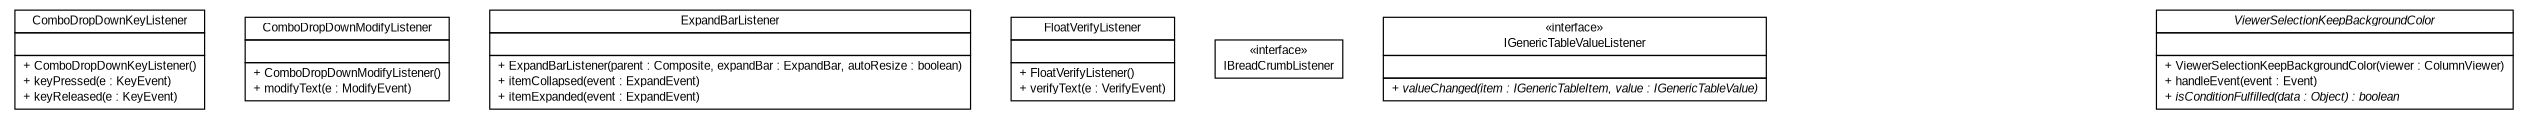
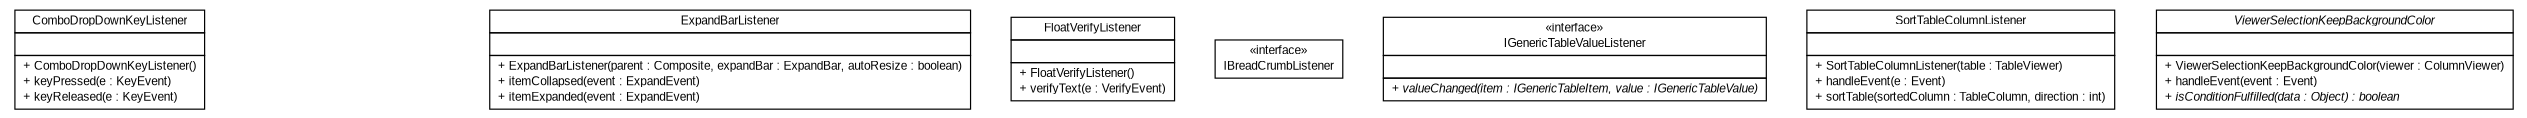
  digraph {
    nodesep=0.25
    ranksep=0.5
    node [fontcolor=black fontname=arial fontsize=10.0 shape=plaintext]
    n1 [label=<<table title="gov.sandia.cf.parts.listeners.ComboDropDownKeyListener" border="0" cellborder="1" cellspacing="0" cellpadding="2" port="p" href="./ComboDropDownKeyListener.html"> 		<tr><td><table border="0" cellspacing="0" cellpadding="1"> <tr><td align="center" balign="center"> ComboDropDownKeyListener </td></tr> 		</table></td></tr> 		<tr><td><table border="0" cellspacing="0" cellpadding="1"> <tr><td align="left" balign="left">  </td></tr> 		</table></td></tr> 		<tr><td><table border="0" cellspacing="0" cellpadding="1"> <tr><td align="left" balign="left"> + ComboDropDownKeyListener() </td></tr> <tr><td align="left" balign="left"> + keyPressed(e : KeyEvent) </td></tr> <tr><td align="left" balign="left"> + keyReleased(e : KeyEvent) </td></tr> 		</table></td></tr> 		</table>>]
-   n2 [label=<<table title="gov.sandia.cf.parts.listeners.ComboDropDownModifyListener" border="0" cellborder="1" cellspacing="0" cellpadding="2" port="p" href="./ComboDropDownModifyListener.html"> 		<tr><td><table border="0" cellspacing="0" cellpadding="1"> <tr><td align="center" balign="center"> ComboDropDownModifyListener </td></tr> 		</table></td></tr> 		<tr><td><table border="0" cellspacing="0" cellpadding="1"> <tr><td align="left" balign="left">  </td></tr> 		</table></td></tr> 		<tr><td><table border="0" cellspacing="0" cellpadding="1"> <tr><td align="left" balign="left"> + ComboDropDownModifyListener() </td></tr> <tr><td align="left" balign="left"> + modifyText(e : ModifyEvent) </td></tr> 		</table></td></tr> 		</table>>]
    n3 [label=<<table title="gov.sandia.cf.parts.listeners.ExpandBarListener" border="0" cellborder="1" cellspacing="0" cellpadding="2" port="p" href="./ExpandBarListener.html"> 		<tr><td><table border="0" cellspacing="0" cellpadding="1"> <tr><td align="center" balign="center"> ExpandBarListener </td></tr> 		</table></td></tr> 		<tr><td><table border="0" cellspacing="0" cellpadding="1"> <tr><td align="left" balign="left">  </td></tr> 		</table></td></tr> 		<tr><td><table border="0" cellspacing="0" cellpadding="1"> <tr><td align="left" balign="left"> + ExpandBarListener(parent : Composite, expandBar : ExpandBar, autoResize : boolean) </td></tr> <tr><td align="left" balign="left"> + itemCollapsed(event : ExpandEvent) </td></tr> <tr><td align="left" balign="left"> + itemExpanded(event : ExpandEvent) </td></tr> 		</table></td></tr> 		</table>>]
    n4 [label=<<table title="gov.sandia.cf.parts.listeners.FloatVerifyListener" border="0" cellborder="1" cellspacing="0" cellpadding="2" port="p" href="./FloatVerifyListener.html"> 		<tr><td><table border="0" cellspacing="0" cellpadding="1"> <tr><td align="center" balign="center"> FloatVerifyListener </td></tr> 		</table></td></tr> 		<tr><td><table border="0" cellspacing="0" cellpadding="1"> <tr><td align="left" balign="left">  </td></tr> 		</table></td></tr> 		<tr><td><table border="0" cellspacing="0" cellpadding="1"> <tr><td align="left" balign="left"> + FloatVerifyListener() </td></tr> <tr><td align="left" balign="left"> + verifyText(e : VerifyEvent) </td></tr> 		</table></td></tr> 		</table>>]
    n5 [label=<<table title="gov.sandia.cf.parts.listeners.IBreadCrumbListener" border="0" cellborder="1" cellspacing="0" cellpadding="2" port="p" href="./IBreadCrumbListener.html"> 		<tr><td><table border="0" cellspacing="0" cellpadding="1"> <tr><td align="center" balign="center"> &#171;interface&#187; </td></tr> <tr><td align="center" balign="center"> IBreadCrumbListener </td></tr> 		</table></td></tr> 		</table>>]
    n6 [label=<<table title="gov.sandia.cf.parts.listeners.IGenericTableValueListener" border="0" cellborder="1" cellspacing="0" cellpadding="2" port="p" href="./IGenericTableValueListener.html"> 		<tr><td><table border="0" cellspacing="0" cellpadding="1"> <tr><td align="center" balign="center"> &#171;interface&#187; </td></tr> <tr><td align="center" balign="center"> IGenericTableValueListener </td></tr> 		</table></td></tr> 		<tr><td><table border="0" cellspacing="0" cellpadding="1"> <tr><td align="left" balign="left">  </td></tr> 		</table></td></tr> 		<tr><td><table border="0" cellspacing="0" cellpadding="1"> <tr><td align="left" balign="left"><font face="arial italic" point-size="10.0"> + valueChanged(item : IGenericTableItem, value : IGenericTableValue) </font></td></tr> 		</table></td></tr> 		</table>>]
+   n7 [label=<<table title="gov.sandia.cf.parts.listeners.SortTableColumnListener" border="0" cellborder="1" cellspacing="0" cellpadding="2" port="p" href="./SortTableColumnListener.html"> 		<tr><td><table border="0" cellspacing="0" cellpadding="1"> <tr><td align="center" balign="center"> SortTableColumnListener </td></tr> 		</table></td></tr> 		<tr><td><table border="0" cellspacing="0" cellpadding="1"> <tr><td align="left" balign="left">  </td></tr> 		</table></td></tr> 		<tr><td><table border="0" cellspacing="0" cellpadding="1"> <tr><td align="left" balign="left"> + SortTableColumnListener(table : TableViewer) </td></tr> <tr><td align="left" balign="left"> + handleEvent(e : Event) </td></tr> <tr><td align="left" balign="left"> + sortTable(sortedColumn : TableColumn, direction : int) </td></tr> 		</table></td></tr> 		</table>>]
    n8 [label=<<table title="gov.sandia.cf.parts.listeners.ViewerSelectionKeepBackgroundColor" border="0" cellborder="1" cellspacing="0" cellpadding="2" port="p" href="./ViewerSelectionKeepBackgroundColor.html"> 		<tr><td><table border="0" cellspacing="0" cellpadding="1"> <tr><td align="center" balign="center"><font face="arial italic"> ViewerSelectionKeepBackgroundColor </font></td></tr> 		</table></td></tr> 		<tr><td><table border="0" cellspacing="0" cellpadding="1"> <tr><td align="left" balign="left">  </td></tr> 		</table></td></tr> 		<tr><td><table border="0" cellspacing="0" cellpadding="1"> <tr><td align="left" balign="left"> + ViewerSelectionKeepBackgroundColor(viewer : ColumnViewer) </td></tr> <tr><td align="left" balign="left"> + handleEvent(event : Event) </td></tr> <tr><td align="left" balign="left"><font face="arial italic" point-size="10.0"> + isConditionFulfilled(data : Object) : boolean </font></td></tr> 		</table></td></tr> 		</table>>]
  }
